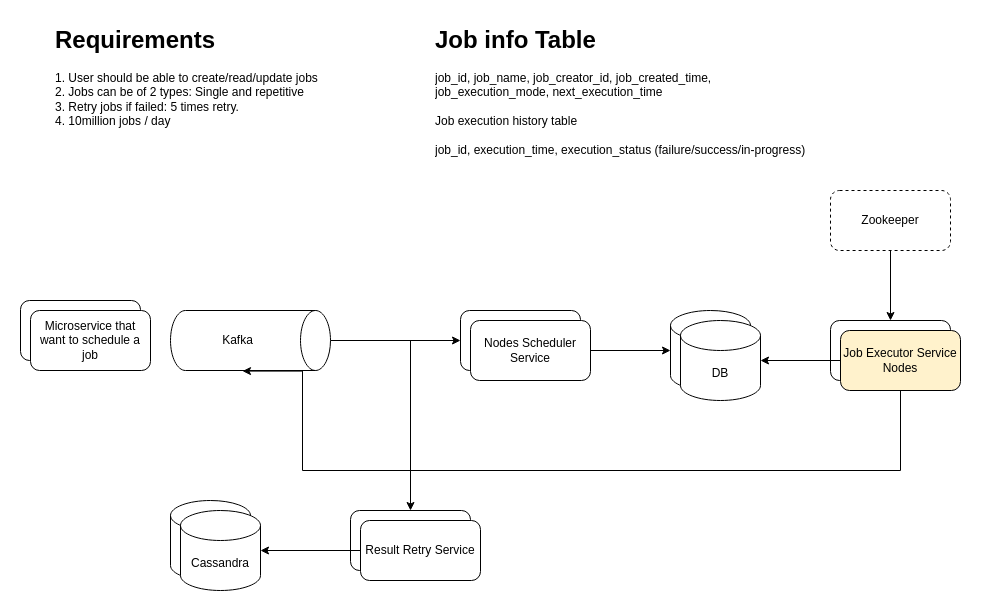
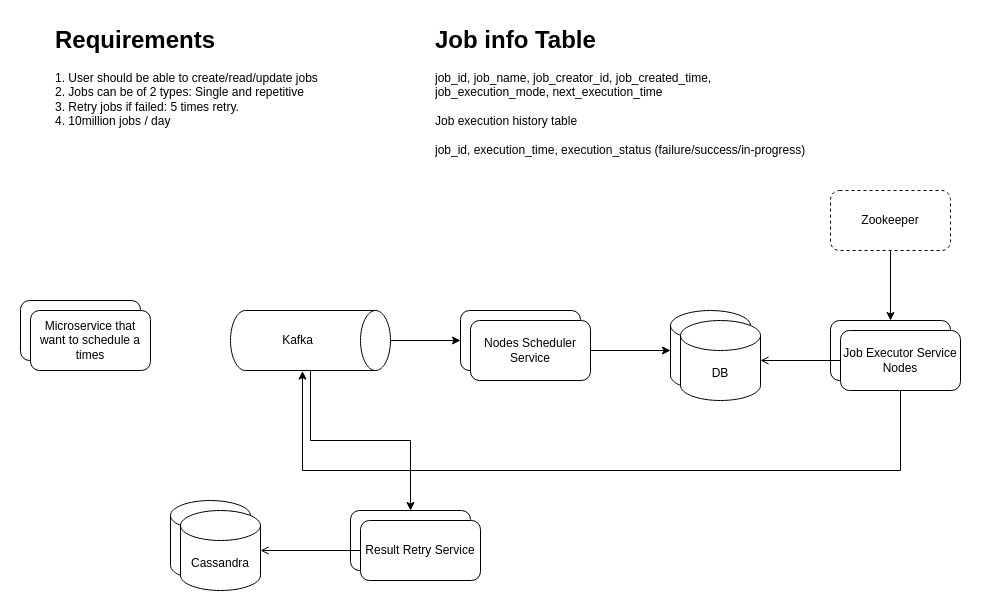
  <mxCell id="0" />
  <mxCell id="1" parent="0" />
  <mxCell id="2" value="&lt;h1&gt;Requirements&lt;/h1&gt;&lt;div&gt;1. User should be able to create/read/update jobs&lt;/div&gt;&lt;div&gt;2. Jobs can be of 2 types: Single and repetitive&lt;/div&gt;&lt;div&gt;3. Retry jobs if failed: 5 times retry.&lt;/div&gt;&lt;div&gt;4. 10million jobs / day&lt;/div&gt;" style="text;html=1;strokeColor=none;fillColor=none;spacing=5;spacingTop=-20;whiteSpace=wrap;overflow=hidden;rounded=0;" vertex="1" parent="1"><mxGeometry x="50" y="20" width="400" height="130" as="geometry" /></mxCell>
  <mxCell id="3" value="" style="rounded=1;whiteSpace=wrap;html=1;" vertex="1" parent="1"><mxGeometry x="20" y="300" width="120" height="60" as="geometry" /></mxCell>
- <mxCell id="4" value="Microservice that want to schedule a job" style="rounded=1;whiteSpace=wrap;html=1;" vertex="1" parent="1"><mxGeometry x="30" y="310" width="120" height="60" as="geometry" /></mxCell>
+ <mxCell id="4" value="Microservice that want to schedule a times" style="rounded=1;whiteSpace=wrap;html=1;" vertex="1" parent="1"><mxGeometry x="30" y="310" width="120" height="60" as="geometry" /></mxCell>
  <mxCell id="5" style="edgeStyle=orthogonalEdgeStyle;rounded=0;orthogonalLoop=1;jettySize=auto;html=1;entryX=0;entryY=0.5;entryDx=0;entryDy=0;" edge="1" parent="1" source="7" target="8"><mxGeometry relative="1" as="geometry" /></mxCell>
  <mxCell id="6" style="edgeStyle=orthogonalEdgeStyle;rounded=0;orthogonalLoop=1;jettySize=auto;html=1;" edge="1" parent="1" source="7" target="19"><mxGeometry relative="1" as="geometry" /></mxCell>
- <mxCell id="7" value="Kafka" style="shape=cylinder3;whiteSpace=wrap;html=1;boundedLbl=1;backgroundOutline=1;size=15;direction=south;" vertex="1" parent="1"><mxGeometry x="170" y="310" width="160" height="60" as="geometry" /></mxCell>
+ <mxCell id="7" value="Kafka" style="shape=cylinder3;whiteSpace=wrap;html=1;boundedLbl=1;backgroundOutline=1;size=15;direction=south;" vertex="1" parent="1"><mxGeometry x="230" y="310" width="160" height="60" as="geometry" /></mxCell>
  <mxCell id="8" value="" style="rounded=1;whiteSpace=wrap;html=1;" vertex="1" parent="1"><mxGeometry x="460" y="310" width="120" height="60" as="geometry" /></mxCell>
  <mxCell id="9" style="edgeStyle=orthogonalEdgeStyle;rounded=0;orthogonalLoop=1;jettySize=auto;html=1;entryX=0;entryY=0.5;entryDx=0;entryDy=0;entryPerimeter=0;" edge="1" parent="1" source="10" target="11"><mxGeometry relative="1" as="geometry" /></mxCell>
  <mxCell id="10" value="Nodes Scheduler Service" style="rounded=1;whiteSpace=wrap;html=1;" vertex="1" parent="1"><mxGeometry x="470" y="320" width="120" height="60" as="geometry" /></mxCell>
  <mxCell id="11" value="" style="shape=cylinder3;whiteSpace=wrap;html=1;boundedLbl=1;backgroundOutline=1;size=15;" vertex="1" parent="1"><mxGeometry x="670" y="310" width="80" height="80" as="geometry" /></mxCell>
  <mxCell id="12" value="DB" style="shape=cylinder3;whiteSpace=wrap;html=1;boundedLbl=1;backgroundOutline=1;size=15;" vertex="1" parent="1"><mxGeometry x="680" y="320" width="80" height="80" as="geometry" /></mxCell>
  <mxCell id="13" value="" style="rounded=1;whiteSpace=wrap;html=1;" vertex="1" parent="1"><mxGeometry x="830" y="320" width="120" height="60" as="geometry" /></mxCell>
- <mxCell id="14" style="edgeStyle=orthogonalEdgeStyle;rounded=0;orthogonalLoop=1;jettySize=auto;html=1;entryX=1;entryY=0.5;entryDx=0;entryDy=0;entryPerimeter=0;" edge="1" parent="1" source="16" target="12"><mxGeometry relative="1" as="geometry" /></mxCell>
+ <mxCell id="14" style="edgeStyle=orthogonalEdgeStyle;rounded=0;orthogonalLoop=1;jettySize=auto;html=1;entryX=1;entryY=0.5;entryDx=0;entryDy=0;entryPerimeter=0;endArrow=open;" edge="1" parent="1" source="16" target="12"><mxGeometry relative="1" as="geometry" /></mxCell>
  <mxCell id="15" style="edgeStyle=orthogonalEdgeStyle;rounded=0;orthogonalLoop=1;jettySize=auto;html=1;entryX=1.01;entryY=0.55;entryDx=0;entryDy=0;entryPerimeter=0;" edge="1" parent="1" source="16" target="7"><mxGeometry relative="1" as="geometry"><Array as="points"><mxPoint x="900" y="470" /><mxPoint x="302" y="470" /></Array></mxGeometry></mxCell>
- <mxCell id="16" value="Job Executor Service Nodes" style="rounded=1;whiteSpace=wrap;html=1;fillColor=#fff2cc;" vertex="1" parent="1"><mxGeometry x="840" y="330" width="120" height="60" as="geometry" /></mxCell>
+ <mxCell id="16" value="Job Executor Service Nodes" style="rounded=1;whiteSpace=wrap;html=1;" vertex="1" parent="1"><mxGeometry x="840" y="330" width="120" height="60" as="geometry" /></mxCell>
  <mxCell id="17" value="" style="shape=cylinder3;whiteSpace=wrap;html=1;boundedLbl=1;backgroundOutline=1;size=15;" vertex="1" parent="1"><mxGeometry x="170" y="500" width="80" height="80" as="geometry" /></mxCell>
  <mxCell id="18" value="Cassandra" style="shape=cylinder3;whiteSpace=wrap;html=1;boundedLbl=1;backgroundOutline=1;size=15;" vertex="1" parent="1"><mxGeometry x="180" y="510" width="80" height="80" as="geometry" /></mxCell>
  <mxCell id="19" value="" style="rounded=1;whiteSpace=wrap;html=1;" vertex="1" parent="1"><mxGeometry x="350" y="510" width="120" height="60" as="geometry" /></mxCell>
- <mxCell id="20" style="edgeStyle=orthogonalEdgeStyle;rounded=0;orthogonalLoop=1;jettySize=auto;html=1;entryX=1;entryY=0.5;entryDx=0;entryDy=0;entryPerimeter=0;" edge="1" parent="1" source="21" target="18"><mxGeometry relative="1" as="geometry" /></mxCell>
+ <mxCell id="20" style="edgeStyle=orthogonalEdgeStyle;rounded=0;orthogonalLoop=1;jettySize=auto;html=1;entryX=1;entryY=0.5;entryDx=0;entryDy=0;entryPerimeter=0;endArrow=open;" edge="1" parent="1" source="21" target="18"><mxGeometry relative="1" as="geometry" /></mxCell>
  <mxCell id="21" value="Result Retry Service" style="rounded=1;whiteSpace=wrap;html=1;" vertex="1" parent="1"><mxGeometry x="360" y="520" width="120" height="60" as="geometry" /></mxCell>
  <mxCell id="22" value="&lt;h1&gt;Job info Table&lt;/h1&gt;&lt;div&gt;job_id, job_name, job_creator_id, job_created_time, job_execution_mode, next_execution_time&lt;/div&gt;&lt;div&gt;&lt;br&gt;&lt;/div&gt;&lt;div&gt;Job execution history table&lt;/div&gt;&lt;div&gt;&lt;br&gt;&lt;/div&gt;&lt;div&gt;job_id, execution_time, execution_status (failure/success/in-progress)&lt;/div&gt;" style="text;html=1;strokeColor=none;fillColor=none;spacing=5;spacingTop=-20;whiteSpace=wrap;overflow=hidden;rounded=0;" vertex="1" parent="1"><mxGeometry x="430" y="20" width="400" height="170" as="geometry" /></mxCell>
  <mxCell id="23" style="edgeStyle=orthogonalEdgeStyle;rounded=0;orthogonalLoop=1;jettySize=auto;html=1;entryX=0.5;entryY=0;entryDx=0;entryDy=0;" edge="1" parent="1" source="24" target="13"><mxGeometry relative="1" as="geometry" /></mxCell>
  <mxCell id="24" value="Zookeeper" style="rounded=1;whiteSpace=wrap;html=1;dashed=1;" vertex="1" parent="1"><mxGeometry x="830" y="190" width="120" height="60" as="geometry" /></mxCell>
